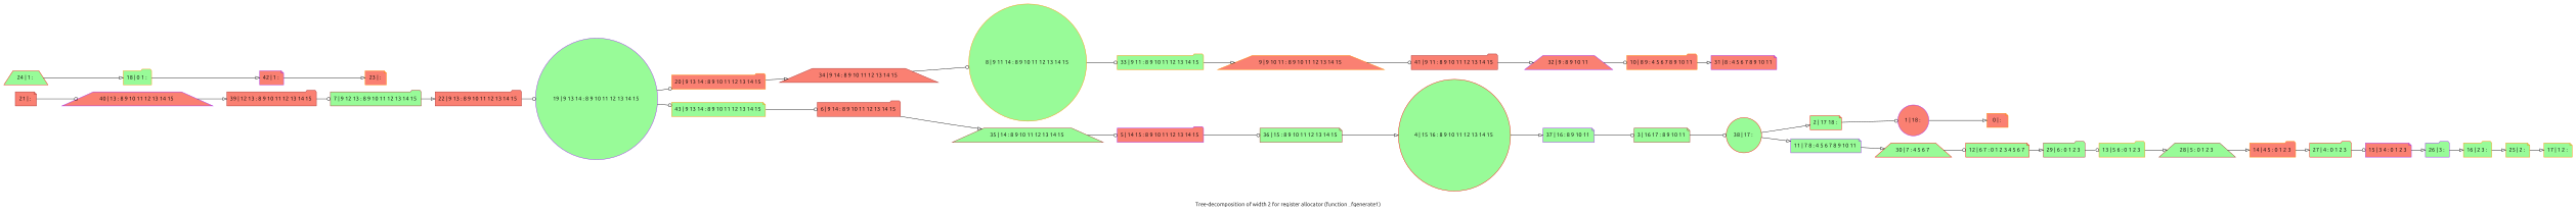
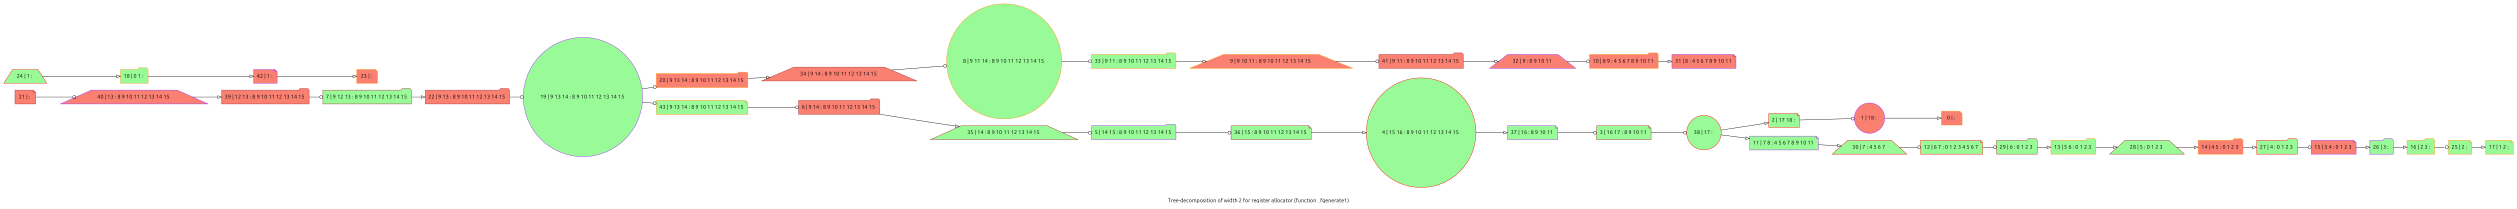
  digraph {
    fontname=Ubuntu
    label="Tree-decomposition of width 2 for register allocator (function _fgenerate1)"
    rankdir=LR
    node [color=darkorange fillcolor=palegreen fontname=Ubuntu shape=folder style=filled]
    edge [arrowhead=onormal fontname=Ubuntu]
    n1 [fillcolor=salmon label="0 | : " shape=note]
    n2 [color=purple fillcolor=salmon label="1 | 18 : " shape=circle]
    n3 [color=red label="2 | 17 18 : " shape=note]
    n4 [color=brown label="3 | 16 17 : 8 9 10 11 " shape=note]
    n5 [color=red label="38 | 17 : " shape=circle]
    n6 [color=purple label="11 | 7 8 : 4 5 6 7 8 9 10 11 " shape=note]
    n7 [color=red label="4 | 15 16 : 8 9 10 11 12 13 14 15 " shape=circle]
    n8 [color=purple label="37 | 16 : 8 9 10 11 " shape=note]
-   n9 [color=purple fillcolor=salmon label="5 | 14 15 : 8 9 10 11 12 13 14 15 "]
+   n9 [color=purple label="5 | 14 15 : 8 9 10 11 12 13 14 15 "]
    n10 [color=brown label="36 | 15 : 8 9 10 11 12 13 14 15 " shape=note]
    n11 [color=brown fillcolor=salmon label="6 | 9 14 : 8 9 10 11 12 13 14 15 "]
    n12 [color=brown label="35 | 14 : 8 9 10 11 12 13 14 15 " shape=trapezium]
    n13 [color=brown label="7 | 9 12 13 : 8 9 10 11 12 13 14 15 "]
    n14 [color=brown fillcolor=salmon label="22 | 9 13 : 8 9 10 11 12 13 14 15 "]
    n15 [color=purple label="19 | 9 13 14 : 8 9 10 11 12 13 14 15 " shape=circle]
    n16 [label="8 | 9 11 14 : 8 9 10 11 12 13 14 15 " shape=circle]
    n17 [label="33 | 9 11 : 8 9 10 11 12 13 14 15 "]
    n18 [fillcolor=salmon label="9 | 9 10 11 : 8 9 10 11 12 13 14 15 " shape=trapezium]
    n19 [color=brown fillcolor=salmon label="41 | 9 11 : 8 9 10 11 12 13 14 15 "]
    n20 [color=purple fillcolor=salmon label="32 | 9 : 8 9 10 11 " shape=trapezium]
    n21 [fillcolor=salmon label="10 | 8 9 : 4 5 6 7 8 9 10 11 "]
    n22 [color=purple fillcolor=salmon label="31 | 8 : 4 5 6 7 8 9 10 11 " shape=note]
    n23 [color=red label="30 | 7 : 4 5 6 7 " shape=trapezium]
    n24 [color=red label="12 | 6 7 : 0 1 2 3 4 5 6 7 " shape=note]
    n25 [color=brown label="29 | 6 : 0 1 2 3 "]
    n26 [label="13 | 5 6 : 0 1 2 3 "]
    n27 [color=brown label="28 | 5 : 0 1 2 3 " shape=trapezium]
    n28 [fillcolor=salmon label="14 | 4 5 : 0 1 2 3 "]
    n29 [color=red label="27 | 4 : 0 1 2 3 "]
    n30 [color=purple fillcolor=salmon label="15 | 3 4 : 0 1 2 3 " shape=note]
    n31 [color=purple label="26 | 3 : "]
    n32 [label="16 | 2 3 : "]
    n33 [label="25 | 2 : " shape=note]
    n34 [label="17 | 1 2 : " shape=note]
    n35 [color=red label="24 | 1 : " shape=trapezium]
    n36 [label="18 | 0 1 : "]
    n37 [color=purple fillcolor=salmon label="42 | 1 : " shape=note]
    n38 [fillcolor=salmon label="23 | : " shape=note]
    n39 [fillcolor=salmon label="20 | 9 13 14 : 8 9 10 11 12 13 14 15 "]
    n40 [label="43 | 9 13 14 : 8 9 10 11 12 13 14 15 " shape=note]
    n41 [color=brown fillcolor=salmon label="34 | 9 14 : 8 9 10 11 12 13 14 15 " shape=trapezium]
    n42 [color=brown fillcolor=salmon label="21 | : " shape=note]
    n43 [color=purple fillcolor=salmon label="40 | 13 : 8 9 10 11 12 13 14 15 " shape=trapezium]
    n44 [color=brown fillcolor=salmon label="39 | 12 13 : 8 9 10 11 12 13 14 15 "]
    n2 -> n1
    n3 -> n2 [arrowhead=odot]
    n4 -> n5 [arrowhead=odot]
    n5 -> n3
    n5 -> n6
    n6 -> n23
    n7 -> n8
    n8 -> n4 [arrowhead=odot]
    n9 -> n10 [arrowhead=odot]
    n10 -> n7
    n11 -> n12
    n12 -> n9 [arrowhead=odot]
    n13 -> n14
    n14 -> n15 [arrowhead=odot]
    n15 -> n39 [arrowhead=odot]
    n15 -> n40 [arrowhead=odot]
    n16 -> n17 [arrowhead=odot]
    n17 -> n18
    n18 -> n19 [arrowhead=odot]
    n19 -> n20
    n20 -> n21 [arrowhead=odot]
    n21 -> n22
    n23 -> n24 [arrowhead=odot]
-   n24 -> n25
-   n25 -> n26 [arrowhead=odot]
+   n24 -> n25 [arrowhead=odot]
+   n25 -> n26
    n26 -> n27
    n27 -> n28
    n28 -> n29
    n29 -> n30 [arrowhead=odot]
    n30 -> n31
    n31 -> n32
-   n32 -> n33
+   n32 -> n33 [arrowhead=odot]
    n33 -> n34
    n35 -> n36
    n36 -> n37
    n37 -> n38
    n39 -> n41
    n40 -> n11 [arrowhead=odot]
    n41 -> n16 [arrowhead=odot]
    n42 -> n43 [arrowhead=odot]
    n43 -> n44
    n44 -> n13 [arrowhead=odot]
  }
